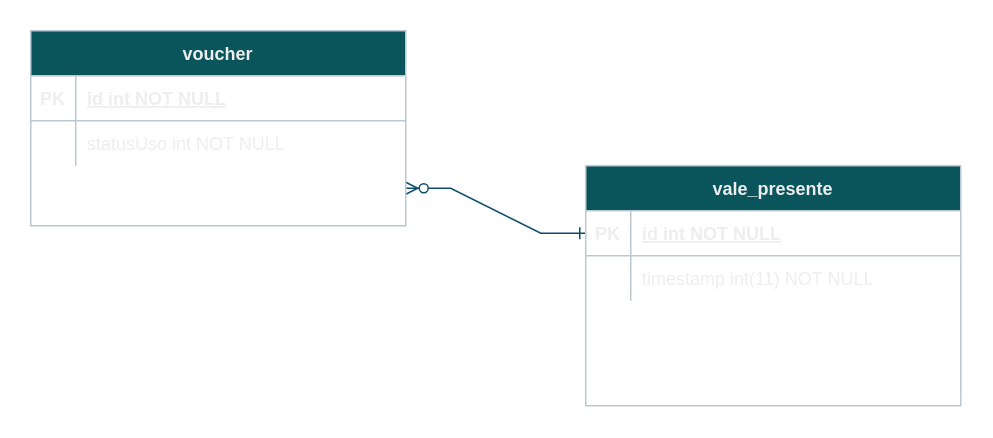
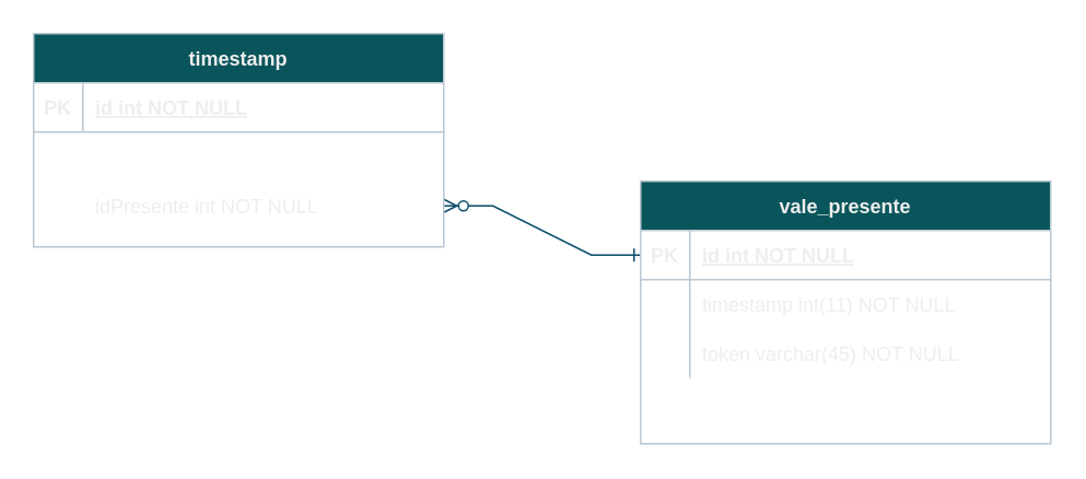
  <mxCell id="0" />
  <mxCell id="1" parent="0" />
  <mxCell id="2" value="" style="edgeStyle=entityRelationEdgeStyle;endArrow=ERzeroToMany;startArrow=ERone;endFill=1;startFill=0;rounded=0;labelBackgroundColor=none;strokeColor=#0B4D6A;fontColor=default;" edge="1" parent="1" source="13" target="10"><mxGeometry width="100" height="100" relative="1" as="geometry"><mxPoint x="240" y="660" as="sourcePoint" /><mxPoint x="340" y="560" as="targetPoint" /></mxGeometry></mxCell>
- <mxCell id="3" value="voucher" style="shape=table;startSize=30;container=1;collapsible=1;childLayout=tableLayout;fixedRows=1;rowLines=0;fontStyle=1;align=center;resizeLast=1;rounded=0;labelBackgroundColor=none;fillColor=#09555B;strokeColor=#BAC8D3;fontColor=#EEEEEE;" vertex="1" parent="1"><mxGeometry x="20" y="20" width="250" height="130" as="geometry" /></mxCell>
+ <mxCell id="3" value="timestamp" style="shape=table;startSize=30;container=1;collapsible=1;childLayout=tableLayout;fixedRows=1;rowLines=0;fontStyle=1;align=center;resizeLast=1;rounded=0;labelBackgroundColor=none;fillColor=#09555B;strokeColor=#BAC8D3;fontColor=#EEEEEE;" vertex="1" parent="1"><mxGeometry x="20" y="20" width="250" height="130" as="geometry" /></mxCell>
  <mxCell id="4" value="" style="shape=partialRectangle;collapsible=0;dropTarget=0;pointerEvents=0;fillColor=none;points=[[0,0.5],[1,0.5]];portConstraint=eastwest;top=0;left=0;right=0;bottom=1;rounded=0;labelBackgroundColor=none;strokeColor=#BAC8D3;fontColor=#EEEEEE;" vertex="1" parent="3"><mxGeometry y="30" width="250" height="30" as="geometry" /></mxCell>
  <mxCell id="5" value="PK" style="shape=partialRectangle;overflow=hidden;connectable=0;fillColor=none;top=0;left=0;bottom=0;right=0;fontStyle=1;rounded=0;labelBackgroundColor=none;strokeColor=#BAC8D3;fontColor=#EEEEEE;" vertex="1" parent="4"><mxGeometry width="30" height="30" as="geometry"><mxRectangle width="30" height="30" as="alternateBounds" /></mxGeometry></mxCell>
  <mxCell id="6" value="id int NOT NULL " style="shape=partialRectangle;overflow=hidden;connectable=0;fillColor=none;top=0;left=0;bottom=0;right=0;align=left;spacingLeft=6;fontStyle=5;rounded=0;labelBackgroundColor=none;strokeColor=#BAC8D3;fontColor=#EEEEEE;" vertex="1" parent="4"><mxGeometry x="30" width="220" height="30" as="geometry"><mxRectangle width="220" height="30" as="alternateBounds" /></mxGeometry></mxCell>
  <mxCell id="7" value="" style="shape=partialRectangle;collapsible=0;dropTarget=0;pointerEvents=0;fillColor=none;points=[[0,0.5],[1,0.5]];portConstraint=eastwest;top=0;left=0;right=0;bottom=0;rounded=0;labelBackgroundColor=none;strokeColor=#BAC8D3;fontColor=#EEEEEE;" vertex="1" parent="3"><mxGeometry y="60" width="250" height="30" as="geometry" /></mxCell>
  <mxCell id="8" value="" style="shape=partialRectangle;overflow=hidden;connectable=0;fillColor=none;top=0;left=0;bottom=0;right=0;rounded=0;labelBackgroundColor=none;strokeColor=#BAC8D3;fontColor=#EEEEEE;" vertex="1" parent="7"><mxGeometry width="30" height="30" as="geometry"><mxRectangle width="30" height="30" as="alternateBounds" /></mxGeometry></mxCell>
- <mxCell id="9" value="statusUso int NOT NULL" style="shape=partialRectangle;overflow=hidden;connectable=0;fillColor=none;top=0;left=0;bottom=0;right=0;align=left;spacingLeft=6;rounded=0;labelBackgroundColor=none;strokeColor=#BAC8D3;fontColor=#EEEEEE;" vertex="1" parent="7"><mxGeometry x="30" width="220" height="30" as="geometry"><mxRectangle width="220" height="30" as="alternateBounds" /></mxGeometry></mxCell>
  <mxCell id="10" value="" style="shape=partialRectangle;collapsible=0;dropTarget=0;pointerEvents=0;fillColor=none;points=[[0,0.5],[1,0.5]];portConstraint=eastwest;top=0;left=0;right=0;bottom=0;rounded=0;labelBackgroundColor=none;strokeColor=#BAC8D3;fontColor=#EEEEEE;" vertex="1" parent="3"><mxGeometry y="90" width="250" height="30" as="geometry" /></mxCell>
+ <mxCell id="11" value="idPresente int NOT NULL" style="shape=partialRectangle;overflow=hidden;connectable=0;fillColor=none;top=0;left=0;bottom=0;right=0;align=left;spacingLeft=6;rounded=0;labelBackgroundColor=none;strokeColor=#BAC8D3;fontColor=#EEEEEE;" vertex="1" parent="10"><mxGeometry x="30" width="220" height="30" as="geometry"><mxRectangle width="220" height="30" as="alternateBounds" /></mxGeometry></mxCell>
  <mxCell id="12" value="vale_presente" style="shape=table;startSize=30;container=1;collapsible=1;childLayout=tableLayout;fixedRows=1;rowLines=0;fontStyle=1;align=center;resizeLast=1;rounded=0;labelBackgroundColor=none;fillColor=#09555B;strokeColor=#BAC8D3;fontColor=#EEEEEE;" vertex="1" parent="1"><mxGeometry x="390" y="110" width="250" height="160" as="geometry"><mxRectangle x="120" y="520" width="120" height="30" as="alternateBounds" /></mxGeometry></mxCell>
  <mxCell id="13" value="" style="shape=partialRectangle;collapsible=0;dropTarget=0;pointerEvents=0;fillColor=none;points=[[0,0.5],[1,0.5]];portConstraint=eastwest;top=0;left=0;right=0;bottom=1;rounded=0;labelBackgroundColor=none;strokeColor=#BAC8D3;fontColor=#EEEEEE;" vertex="1" parent="12"><mxGeometry y="30" width="250" height="30" as="geometry" /></mxCell>
  <mxCell id="14" value="PK" style="shape=partialRectangle;overflow=hidden;connectable=0;fillColor=none;top=0;left=0;bottom=0;right=0;fontStyle=1;rounded=0;labelBackgroundColor=none;strokeColor=#BAC8D3;fontColor=#EEEEEE;" vertex="1" parent="13"><mxGeometry width="30" height="30" as="geometry"><mxRectangle width="30" height="30" as="alternateBounds" /></mxGeometry></mxCell>
  <mxCell id="15" value="id int NOT NULL " style="shape=partialRectangle;overflow=hidden;connectable=0;fillColor=none;top=0;left=0;bottom=0;right=0;align=left;spacingLeft=6;fontStyle=5;rounded=0;labelBackgroundColor=none;strokeColor=#BAC8D3;fontColor=#EEEEEE;" vertex="1" parent="13"><mxGeometry x="30" width="220" height="30" as="geometry"><mxRectangle width="220" height="30" as="alternateBounds" /></mxGeometry></mxCell>
  <mxCell id="16" value="" style="shape=partialRectangle;collapsible=0;dropTarget=0;pointerEvents=0;fillColor=none;points=[[0,0.5],[1,0.5]];portConstraint=eastwest;top=0;left=0;right=0;bottom=0;rounded=0;labelBackgroundColor=none;strokeColor=#BAC8D3;fontColor=#EEEEEE;" vertex="1" parent="12"><mxGeometry y="60" width="250" height="30" as="geometry" /></mxCell>
  <mxCell id="17" value="" style="shape=partialRectangle;overflow=hidden;connectable=0;fillColor=none;top=0;left=0;bottom=0;right=0;rounded=0;labelBackgroundColor=none;strokeColor=#BAC8D3;fontColor=#EEEEEE;" vertex="1" parent="16"><mxGeometry width="30" height="30" as="geometry"><mxRectangle width="30" height="30" as="alternateBounds" /></mxGeometry></mxCell>
  <mxCell id="18" value="timestamp int(11) NOT NULL" style="shape=partialRectangle;overflow=hidden;connectable=0;fillColor=none;top=0;left=0;bottom=0;right=0;align=left;spacingLeft=6;rounded=0;labelBackgroundColor=none;strokeColor=#BAC8D3;fontColor=#EEEEEE;" vertex="1" parent="16"><mxGeometry x="30" width="220" height="30" as="geometry"><mxRectangle width="220" height="30" as="alternateBounds" /></mxGeometry></mxCell>
  <mxCell id="19" style="shape=partialRectangle;collapsible=0;dropTarget=0;pointerEvents=0;fillColor=none;points=[[0,0.5],[1,0.5]];portConstraint=eastwest;top=0;left=0;right=0;bottom=0;rounded=0;labelBackgroundColor=none;strokeColor=#BAC8D3;fontColor=#EEEEEE;" vertex="1" parent="12"><mxGeometry y="90" width="250" height="30" as="geometry" /></mxCell>
  <mxCell id="20" style="shape=partialRectangle;overflow=hidden;connectable=0;fillColor=none;top=0;left=0;bottom=0;right=0;rounded=0;labelBackgroundColor=none;strokeColor=#BAC8D3;fontColor=#EEEEEE;" vertex="1" parent="19"><mxGeometry width="30" height="30" as="geometry"><mxRectangle width="30" height="30" as="alternateBounds" /></mxGeometry></mxCell>
+ <mxCell id="21" value="token varchar(45) NOT NULL" style="shape=partialRectangle;overflow=hidden;connectable=0;fillColor=none;top=0;left=0;bottom=0;right=0;align=left;spacingLeft=6;rounded=0;labelBackgroundColor=none;strokeColor=#BAC8D3;fontColor=#EEEEEE;" vertex="1" parent="19"><mxGeometry x="30" width="220" height="30" as="geometry"><mxRectangle width="220" height="30" as="alternateBounds" /></mxGeometry></mxCell>
  <mxCell id="22" style="shape=partialRectangle;collapsible=0;dropTarget=0;pointerEvents=0;fillColor=none;points=[[0,0.5],[1,0.5]];portConstraint=eastwest;top=0;left=0;right=0;bottom=0;rounded=0;labelBackgroundColor=none;strokeColor=#BAC8D3;fontColor=#EEEEEE;" vertex="1" parent="12"><mxGeometry y="120" width="250" height="30" as="geometry" /></mxCell>
  <mxCell id="23" style="shape=partialRectangle;overflow=hidden;connectable=0;fillColor=none;top=0;left=0;bottom=0;right=0;rounded=0;labelBackgroundColor=none;strokeColor=#BAC8D3;fontColor=#EEEEEE;" vertex="1" parent="22"><mxGeometry width="30" height="30" as="geometry"><mxRectangle width="30" height="30" as="alternateBounds" /></mxGeometry></mxCell>
